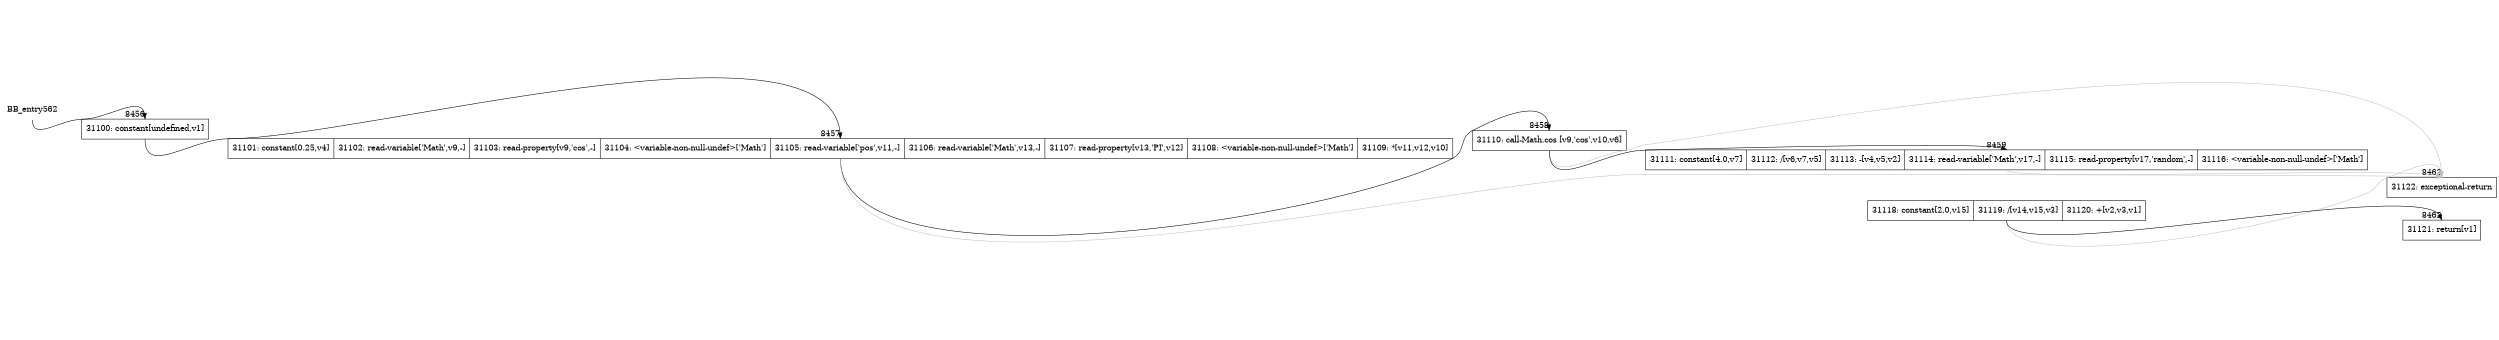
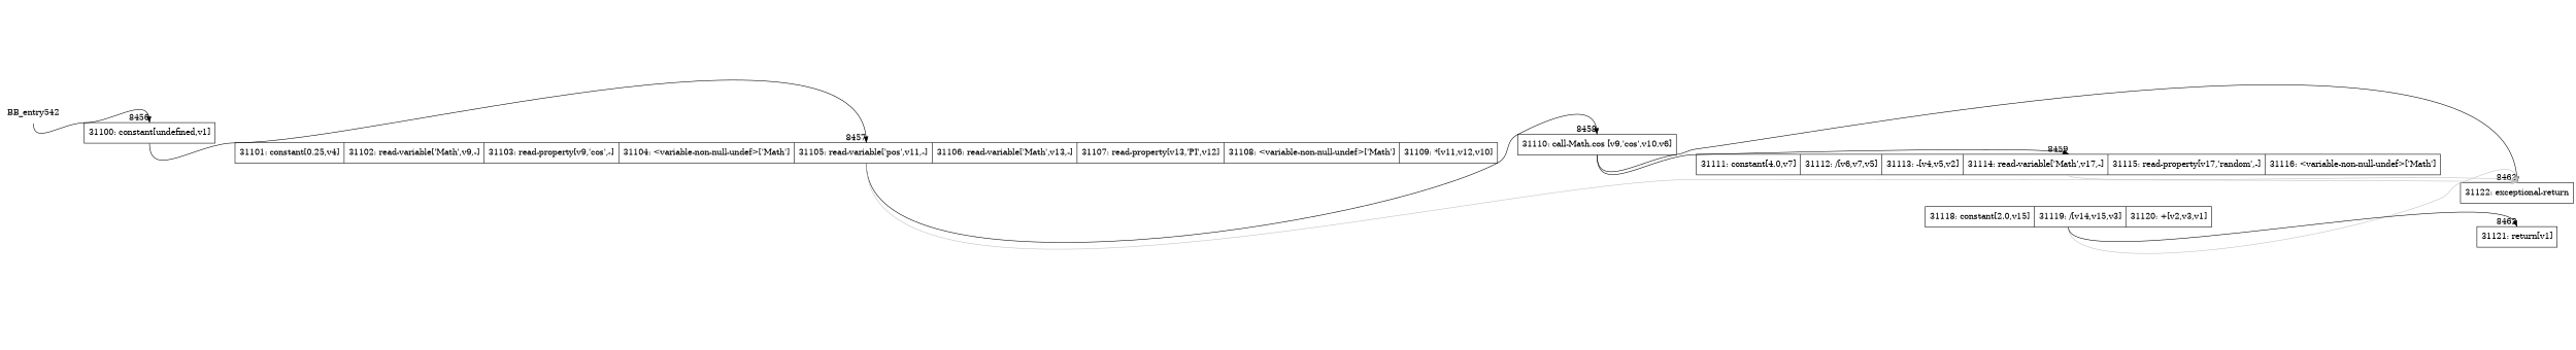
  digraph {
    rankdir=LR
    node [shape=record]
    edge [headport=n tailport=s]
-   BB_entry562 [shape=none]
+   BB_entry562 [shape=none label=BB_entry542]
    n2 [label="{31100: constant[undefined,v1]}"]
    n3 [label="{31101: constant[0.25,v4]|31102: read-variable['Math',v9,-]|31103: read-property[v9,'cos',-]|31104: \<variable-non-null-undef\>['Math']|31105: read-variable['pos',v11,-]|31106: read-variable['Math',v13,-]|31107: read-property[v13,'PI',v12]|31108: \<variable-non-null-undef\>['Math']|31109: *[v11,v12,v10]}"]
    n4 [label="{31110: call-Math.cos [v9,'cos',v10,v6]}"]
    n5 [label="{31122: exceptional-return}"]
    n6 [label="{31111: constant[4.0,v7]|31112: /[v6,v7,v5]|31113: -[v4,v5,v2]|31114: read-variable['Math',v17,-]|31115: read-property[v17,'random',-]|31116: \<variable-non-null-undef\>['Math']}"]
    n7 [label="{31118: constant[2.0,v15]|31119: /[v14,v15,v3]|31120: +[v2,v3,v1]}"]
    n8 [label="{31121: return[v1]}"]
    BB_entry562 -> n2 [headlabel="    8456"]
    n2 -> n3 [headlabel="      8457"]
    n3 -> n4 [headlabel="      8458"]
    n3 -> n5 [color=gray headlabel="      8463"]
-   n4 -> n5 [color=gray]
+   n4 -> n5 [color=black]
    n4 -> n6 [headlabel="      8459"]
    n6 -> n5 [color=gray]
    n7 -> n5 [color=gray]
    n7 -> n8 [headlabel="      8462"]
  }
